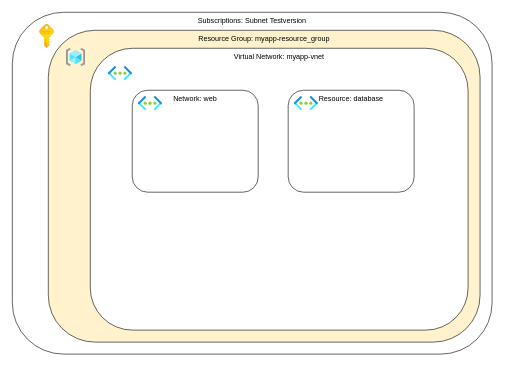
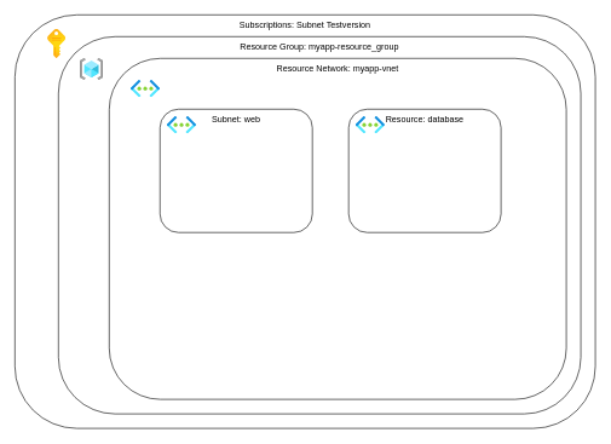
  <mxCell id="0" />
  <mxCell id="1" parent="0" />
  <mxCell id="2" value="Subscriptions: Subnet Testversion" style="rounded=1;whiteSpace=wrap;html=1;align=center;horizontal=1;verticalAlign=top;" vertex="1" parent="1"><mxGeometry x="20" y="20" width="800" height="570" as="geometry" /></mxCell>
- <mxCell id="3" value="Resource Group: myapp-resource_group" style="rounded=1;whiteSpace=wrap;html=1;align=center;verticalAlign=top;fillColor=#fff2cc;" vertex="1" parent="1"><mxGeometry x="80" y="50" width="720" height="520" as="geometry" /></mxCell>
- <mxCell id="4" value="Virtual Network: myapp-vnet" style="rounded=1;whiteSpace=wrap;html=1;align=center;verticalAlign=top;" vertex="1" parent="1"><mxGeometry x="150" y="80" width="630" height="470" as="geometry" /></mxCell>
+ <mxCell id="3" value="Resource Group: myapp-resource_group" style="rounded=1;whiteSpace=wrap;html=1;align=center;verticalAlign=top;" vertex="1" parent="1"><mxGeometry x="80" y="50" width="720" height="520" as="geometry" /></mxCell>
+ <mxCell id="4" value="Resource Network: myapp-vnet" style="rounded=1;whiteSpace=wrap;html=1;align=center;verticalAlign=top;" vertex="1" parent="1"><mxGeometry x="150" y="80" width="630" height="470" as="geometry" /></mxCell>
  <mxCell id="5" value="" style="aspect=fixed;html=1;points=[];align=center;image;fontSize=12;image=img/lib/azure2/networking/Virtual_Networks.svg;" vertex="1" parent="1"><mxGeometry x="180" y="110" width="40" height="24" as="geometry" /></mxCell>
  <mxCell id="6" value="" style="aspect=fixed;html=1;points=[];align=center;image;fontSize=12;image=img/lib/azure2/general/Resource_Groups.svg;" vertex="1" parent="1"><mxGeometry x="110" y="80" width="31.88" height="30" as="geometry" /></mxCell>
  <mxCell id="7" value="" style="aspect=fixed;html=1;points=[];align=center;image;fontSize=12;image=img/lib/azure2/general/Subscriptions.svg;" vertex="1" parent="1"><mxGeometry x="65.21" y="40" width="24.79" height="40" as="geometry" /></mxCell>
- <mxCell id="8" value="Network: web" style="rounded=1;whiteSpace=wrap;html=1;align=center;verticalAlign=top;" vertex="1" parent="1"><mxGeometry x="220" y="150" width="210" height="170" as="geometry" /></mxCell>
+ <mxCell id="8" value="Subnet: web" style="rounded=1;whiteSpace=wrap;html=1;align=center;verticalAlign=top;" vertex="1" parent="1"><mxGeometry x="220" y="150" width="210" height="170" as="geometry" /></mxCell>
  <mxCell id="9" value="Resource: database" style="rounded=1;whiteSpace=wrap;html=1;align=center;verticalAlign=top;" vertex="1" parent="1"><mxGeometry x="480" y="150" width="210" height="170" as="geometry" /></mxCell>
  <mxCell id="10" value="" style="aspect=fixed;html=1;points=[];align=center;image;fontSize=12;image=img/lib/azure2/networking/Virtual_Networks.svg;" vertex="1" parent="1"><mxGeometry x="230" y="160" width="40" height="24" as="geometry" /></mxCell>
  <mxCell id="11" value="" style="aspect=fixed;html=1;points=[];align=center;image;fontSize=12;image=img/lib/azure2/networking/Virtual_Networks.svg;" vertex="1" parent="1"><mxGeometry x="490" y="160" width="40" height="24" as="geometry" /></mxCell>
